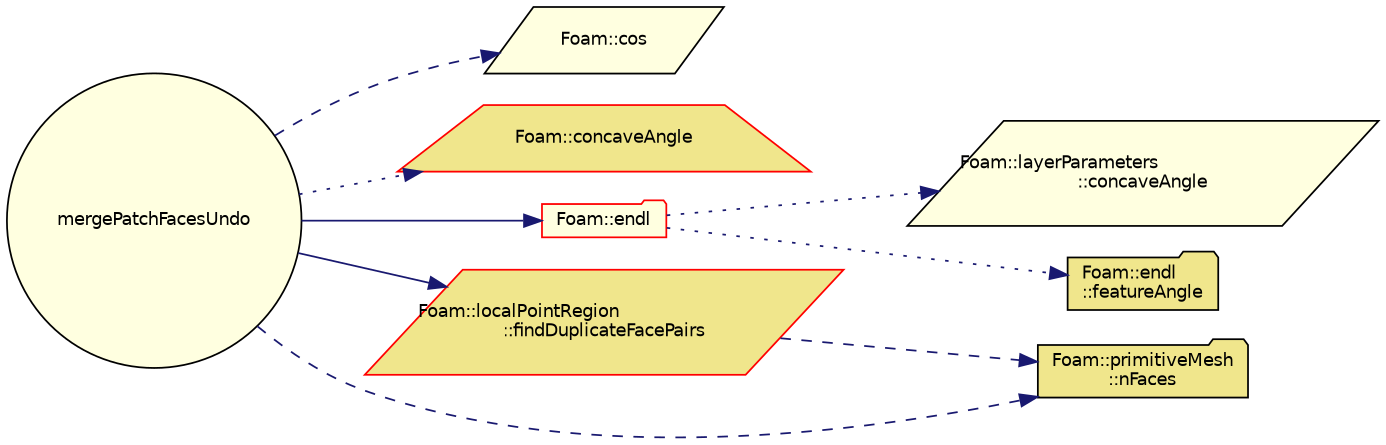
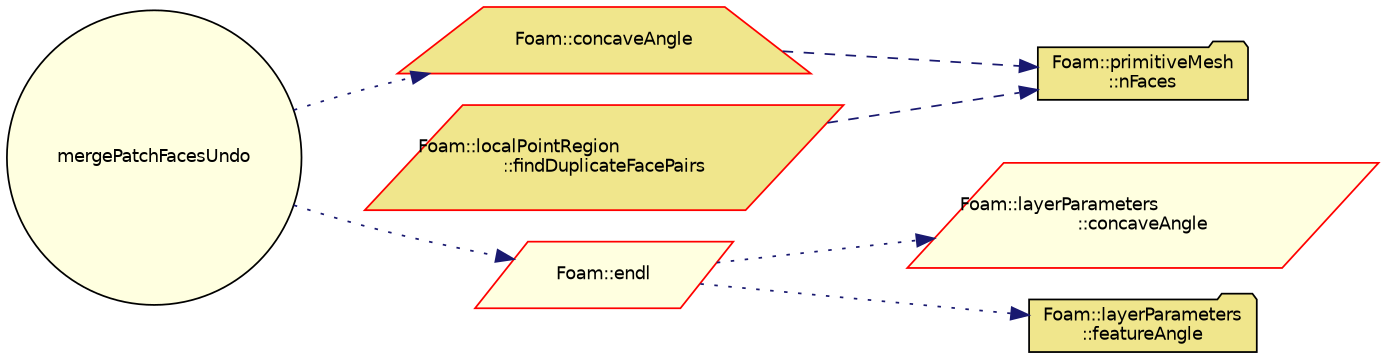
  digraph {
    rankdir=LR
    node [color=black fillcolor=lightyellow fontname=Helvetica fontsize=10 shape=parallelogram style=filled]
    edge [color=midnightblue fontname=Helvetica fontsize=10 labelfontname=Helvetica labelfontsize=10 style=dashed]
    n1 [fontcolor=black height=0.2 label=mergePatchFacesUndo shape=circle width=0.4]
-   n2 [height=0.2 label="Foam::cos" width=0.4]
    n3 [color=red fillcolor=khaki height=0.2 label="Foam::concaveAngle" shape=trapezium width=0.4]
-   n4 [color=red height=0.2 label="Foam::endl" shape=folder width=0.4]
+   n4 [color=red height=0.2 label="Foam::endl" width=0.4]
    n5 [color=red fillcolor=khaki height=0.2 label="Foam::localPointRegion\l::findDuplicateFacePairs" width=0.4]
    n6 [fillcolor=khaki height=0.2 label="Foam::primitiveMesh\l::nFaces" shape=folder width=0.4]
-   n7 [height=0.2 label="Foam::layerParameters\l::concaveAngle" width=0.4]
-   n8 [fillcolor=khaki height=0.2 label="Foam::endl\l::featureAngle" shape=folder width=0.4]
-   n1 -> n2
+   n7 [color=red height=0.2 label="Foam::layerParameters\l::concaveAngle" width=0.4]
+   n8 [fillcolor=khaki height=0.2 label="Foam::layerParameters\l::featureAngle" shape=folder width=0.4]
    n1 -> n3 [style=dotted]
-   n1 -> n4 [style=solid]
-   n1 -> n5 [style=solid]
-   n1 -> n6
+   n1 -> n4 [style=dotted]
+   n3 -> n6
    n4 -> n7 [style=dotted]
    n4 -> n8 [style=dotted]
    n5 -> n6
  }
